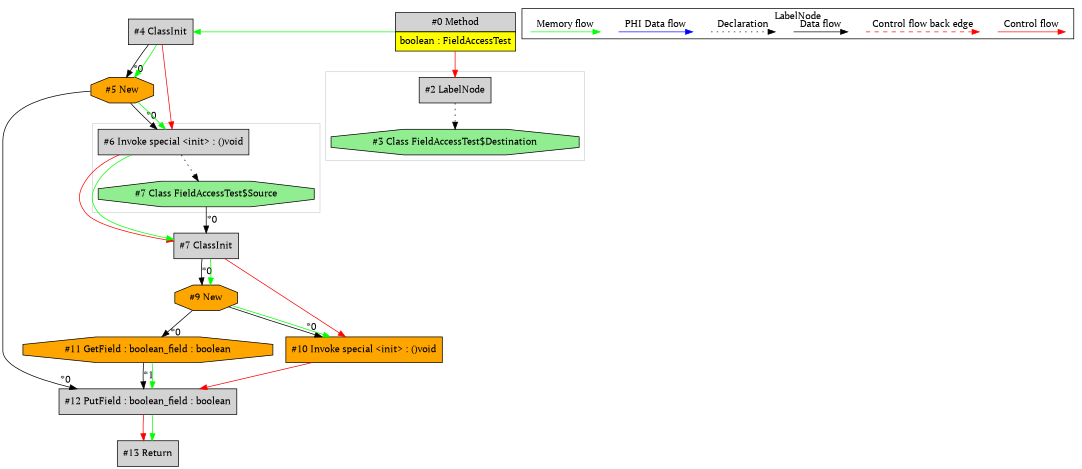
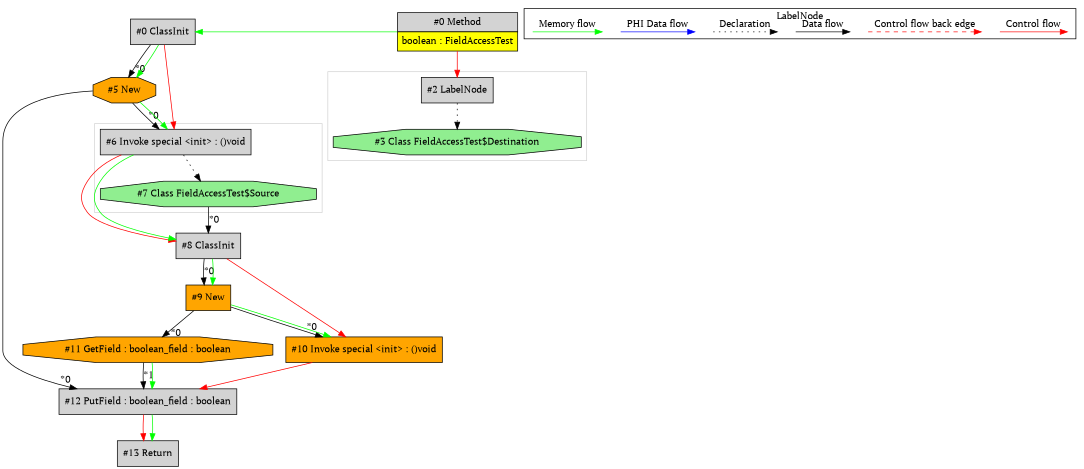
  digraph {
    fontname="PT Serif"
    ordering=in
    node [fontname="PT Serif" shape=point style=filled]
    edge [fontname="PT Serif" labeldistance=2]
    n1 [fillcolor=lightgrey label="#6 Invoke special <init> : ()void" shape=box]
    n2 [fillcolor=lightgreen label="#7 Class FieldAccessTest$Source" shape=octagon]
    n3 [fillcolor=lightgrey label="#2 LabelNode" shape=box]
    n4 [fillcolor=lightgreen label="#3 Class FieldAccessTest$Destination" shape=octagon]
    c0 [style=invis]
    c1 [style=invis]
    c2 [style=invis]
    c3 [style=invis]
    d0 [style=invis]
    d1 [style=invis]
    d2 [style=invis]
    d3 [style=invis]
    d4 [style=invis]
    d5 [style=invis]
    d6 [style=invis]
    d7 [style=invis]
-   n17 [fillcolor=lightgrey label="#7 ClassInit" shape=box]
+   n17 [fillcolor=lightgrey label="#8 ClassInit" shape=box]
    n18 [fillcolor=lightgrey label=<<table border="0" cellborder="1" cellspacing="0" cellpadding="5"><tr><td colspan="1">#0 Method</td></tr><tr><td port="prj1" bgcolor="yellow">boolean : FieldAccessTest</td></tr></table>> margin=0 shape=none]
-   n19 [fillcolor=lightgrey label="#4 ClassInit" shape=box]
+   n19 [fillcolor=lightgrey label="#0 ClassInit" shape=box]
    n20 [fillcolor=orange label="#5 New" shape=octagon]
    n21 [fillcolor=lightgrey label="#12 PutField : boolean_field : boolean" shape=box]
    n22 [fillcolor=orange label="#10 Invoke special <init> : ()void" shape=box]
-   n23 [fillcolor=orange label="#9 New" shape=octagon]
+   n23 [fillcolor=orange label="#9 New" shape=box]
    n24 [fillcolor=lightgrey label="#13 Return" shape=box]
    n25 [fillcolor=orange label="#11 GetField : boolean_field : boolean" shape=octagon]
    subgraph cluster_1 {
      color=lightgray
      n1
      n2
    }
    subgraph cluster_2 {
      color=lightgray
      n3
      n4
    }
    subgraph cluster_3 {
      label=LabelNode
      subgraph sub_4 {
        label=Legend
        rank=same
        c0
        c1
        c2
        c3
        d0
        d1
        d2
        d3
        d4
        d5
        d6
        d7
      }
    }
    n1 -> n2 [style=dotted labeldistance=""]
    n1 -> n17 [color=red fontcolor=red]
    n1 -> n17 [color=green constraint=false]
    n2 -> n17 [headlabel="*0"]
    n3 -> n4 [style=dotted labeldistance=""]
    c0 -> c1 [color=red label="Control flow" style=solid labeldistance=""]
    c2 -> c3 [color=red label="Control flow back edge" style=dashed labeldistance=""]
    d0 -> d1 [label="Data flow" labeldistance=""]
    d2 -> d3 [label=Declaration style=dotted labeldistance=""]
    d4 -> d5 [color=blue label="PHI Data flow" labeldistance=""]
    d6 -> d7 [color=green label="Memory flow" labeldistance=""]
    n17 -> n22 [color=red fontcolor=red]
    n17 -> n23 [headlabel="*0"]
    n17 -> n23 [color=green constraint=false]
    n18 -> n3 [color=red fontcolor=red]
    n18 -> n19 [color=green constraint=false]
    n19 -> n1 [color=red fontcolor=red]
    n19 -> n20 [headlabel="*0"]
    n19 -> n20 [color=green constraint=false]
    n20 -> n1 [headlabel="*0"]
    n20 -> n1 [color=green constraint=false]
    n20 -> n21 [headlabel="*0"]
    n21 -> n24 [color=red fontcolor=red]
    n21 -> n24 [color=green constraint=false]
    n22 -> n21 [color=red fontcolor=red]
    n23 -> n22 [headlabel="*0"]
    n23 -> n22 [color=green constraint=false]
    n23 -> n25 [headlabel="*0"]
    n25 -> n21 [headlabel="*1"]
    n25 -> n21 [color=green constraint=false]
  }
